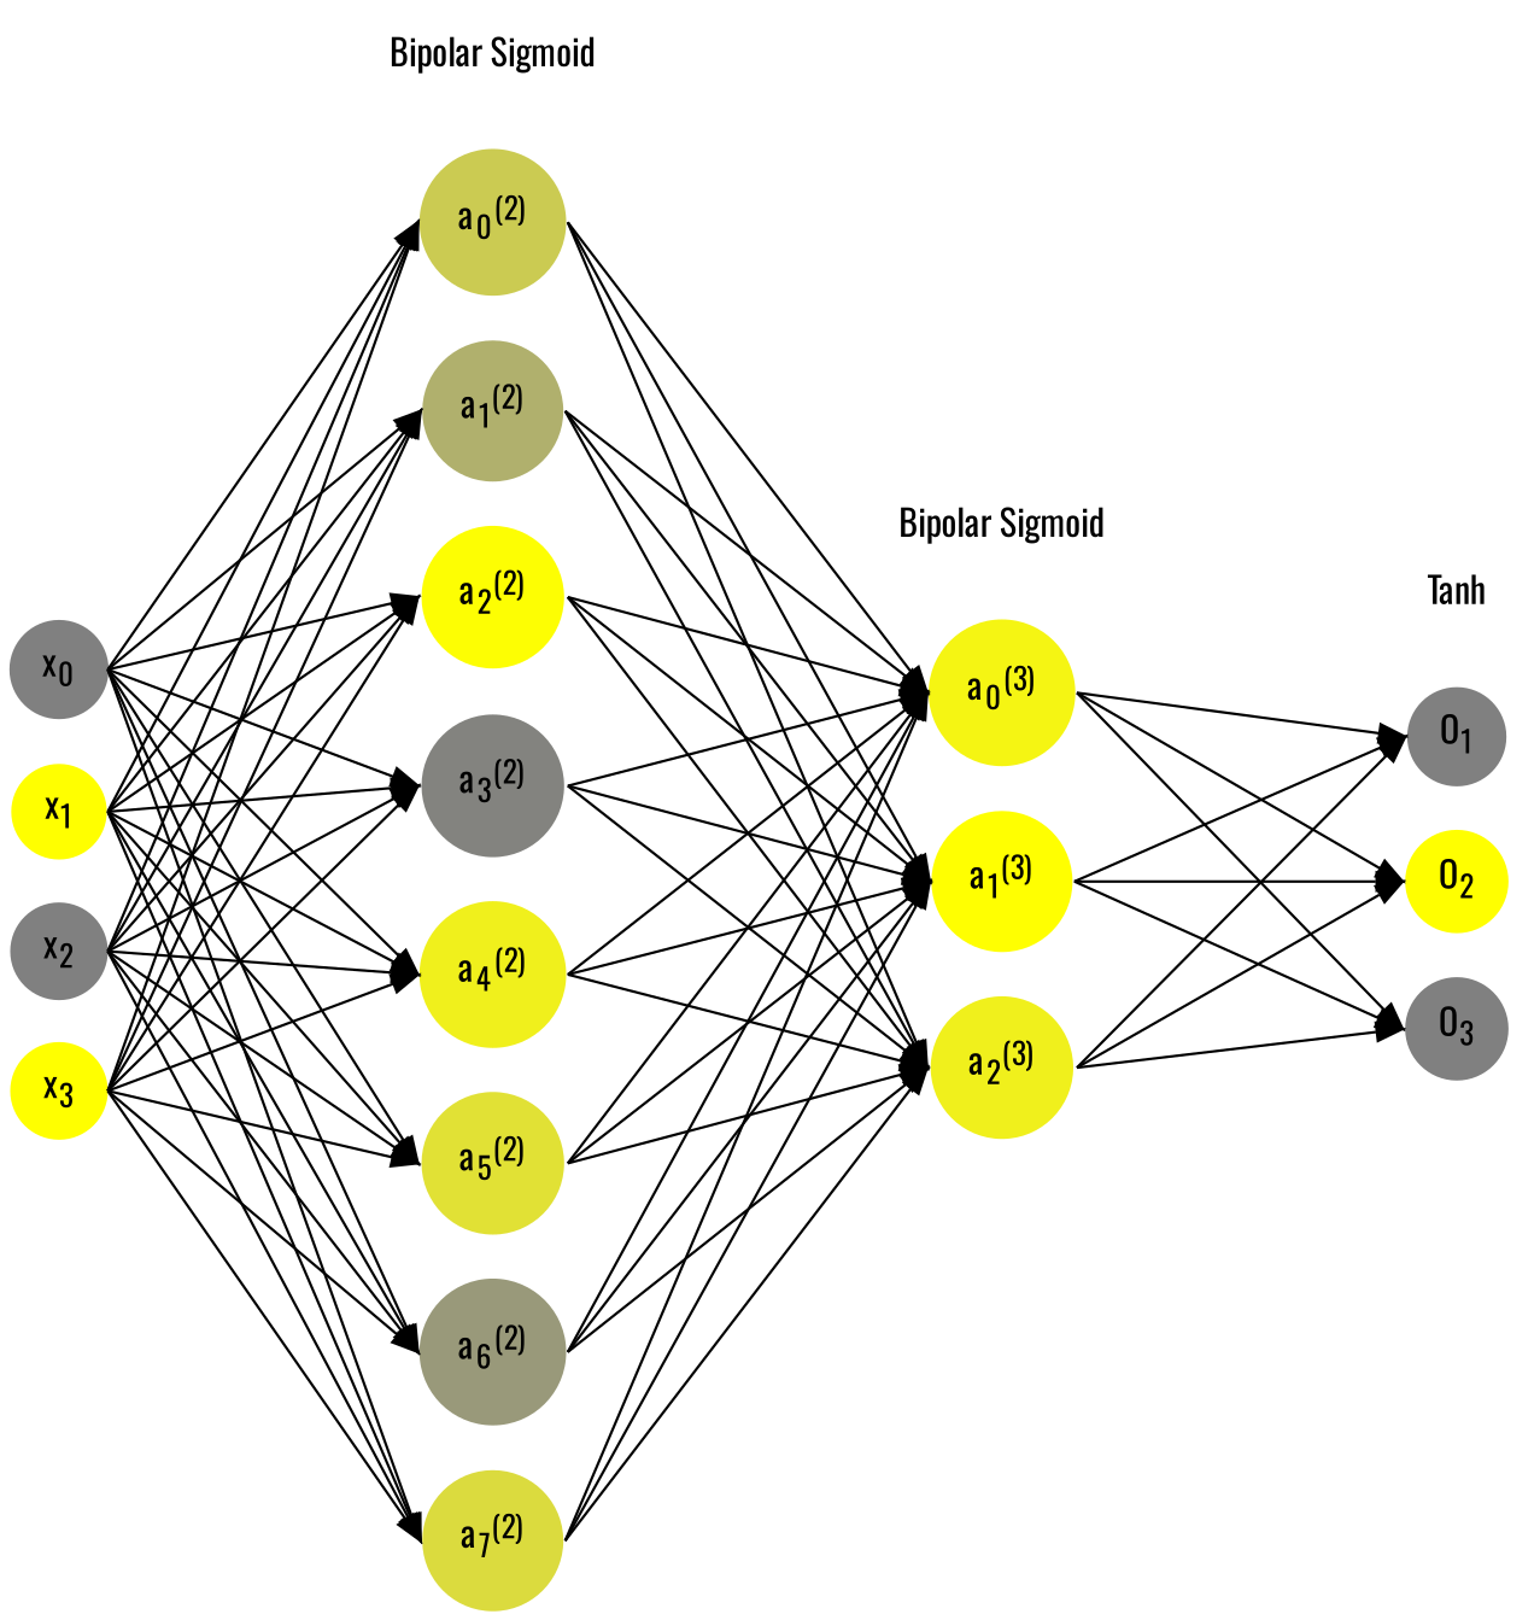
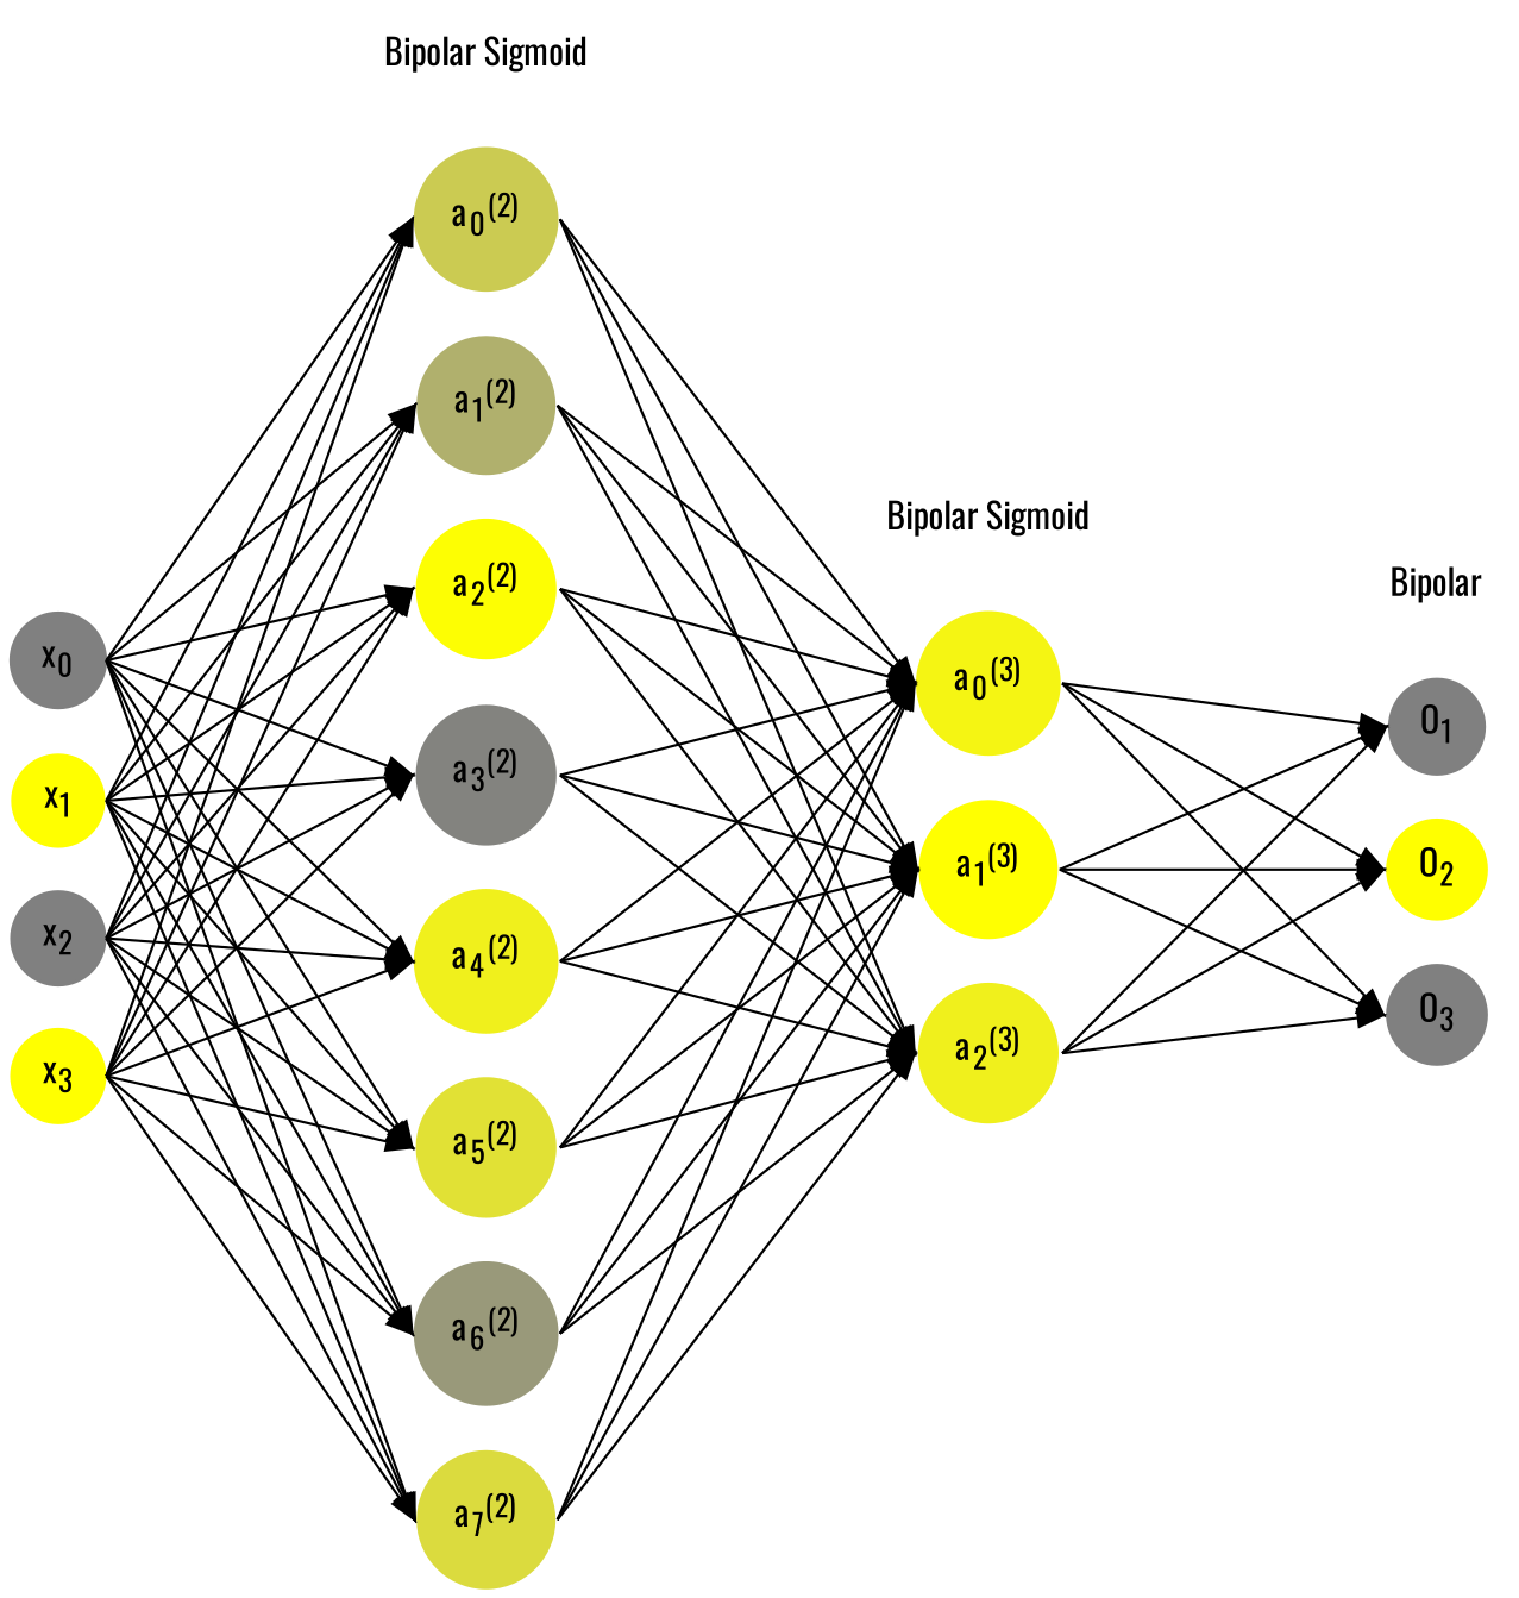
  digraph {
    rankdir=LR
    ranksep=1.4
    splines=false
    fontname=Oswald
    node [color="0.1667, 0.0, 0.5" fillcolor="0.1667, 0.0, 0.5" shape=circle style=filled fontname=Oswald]
    edge [headport=w style=solid tailport=e fontname=Oswald]
    n1 [label=<x<sub>0</sub>>]
    n2 [color="0.1667, 1.0, 1.0" fillcolor="0.1667, 1.0, 1.0" label=<x<sub>1</sub>>]
    n3 [label=<x<sub>2</sub>>]
    n4 [color="0.1667, 1.0, 1.0" fillcolor="0.1667, 1.0, 1.0" label=<x<sub>3</sub>>]
    n5 [color="0.1667, 0.592938, 0.796469" fillcolor="0.1667, 0.592938, 0.796469" label=<a<sub>0</sub><sup>(2)</sup>>]
    n6 [color="0.1667, 0.376189, 0.688095" fillcolor="0.1667, 0.376189, 0.688095" label=<a<sub>1</sub><sup>(2)</sup>>]
    n7 [color="0.1667, 0.984755, 0.992377" fillcolor="0.1667, 0.984755, 0.992377" label=<a<sub>2</sub><sup>(2)</sup>>]
    n8 [color="0.1667, 0.029344, 0.514672" fillcolor="0.1667, 0.029344, 0.514672" label=<a<sub>3</sub><sup>(2)</sup>>]
    n9 [color="0.1667, 0.882132, 0.941066" fillcolor="0.1667, 0.882132, 0.941066" label=<a<sub>4</sub><sup>(2)</sup>>]
    n10 [color="0.1667, 0.760654, 0.880327" fillcolor="0.1667, 0.760654, 0.880327" label=<a<sub>5</sub><sup>(2)</sup>>]
    n11 [color="0.1667, 0.201120, 0.600560" fillcolor="0.1667, 0.201120, 0.600560" label=<a<sub>6</sub><sup>(2)</sup>>]
    n12 [color="0.1667, 0.716580, 0.858290" fillcolor="0.1667, 0.716580, 0.858290" label=<a<sub>7</sub><sup>(2)</sup>>]
    n13 [color="0.1667, 0.921211, 0.960606" fillcolor="0.1667, 0.921211, 0.960606" label=<a<sub>0</sub><sup>(3)</sup>>]
    n14 [color="0.1667, 0.995947, 0.997974" fillcolor="0.1667, 0.995947, 0.997974" label=<a<sub>1</sub><sup>(3)</sup>>]
    n15 [color="0.1667, 0.882487, 0.941243" fillcolor="0.1667, 0.882487, 0.941243" label=<a<sub>2</sub><sup>(3)</sup>>]
    n16 [label=<O<sub>1</sub>>]
    n17 [color="0.1667, 1.0, 1.0" fillcolor="0.1667, 1.0, 1.0" label=<O<sub>2</sub>>]
    n18 [label=<O<sub>3</sub>>]
    n19 [label="Bipolar Sigmoid" shape=plaintext color="" fillcolor="" style=""]
    n20 [label="Bipolar Sigmoid" shape=plaintext color="" fillcolor="" style=""]
-   n21 [label=Tanh shape=plaintext color="" fillcolor="" style=""]
+   n21 [label=Bipolar shape=plaintext color="" fillcolor="" style=""]
    subgraph sub_1 {
      n1
    }
    subgraph sub_2 {
      n2
    }
    subgraph sub_3 {
      n3
    }
    subgraph sub_4 {
      n4
    }
    subgraph sub_5 {
      n5
    }
    subgraph sub_6 {
      n6
    }
    subgraph sub_7 {
      n7
    }
    subgraph sub_8 {
      n8
    }
    subgraph sub_9 {
      n9
    }
    subgraph sub_10 {
      n10
    }
    subgraph sub_11 {
      n11
    }
    subgraph sub_12 {
      n12
    }
    subgraph sub_13 {
      n13
    }
    subgraph sub_14 {
      n14
    }
    subgraph sub_15 {
      n15
    }
    subgraph sub_16 {
      n16
    }
    subgraph sub_17 {
      n17
    }
    subgraph sub_18 {
      n18
    }
    subgraph sub_19 {
      rank=same
      n1
      n2
      n3
      n4
    }
    subgraph sub_20 {
      rank=same
      n5
      n6
      n7
      n8
      n9
      n10
      n11
      n12
    }
    subgraph sub_21 {
      rank=same
      n13
      n14
      n15
    }
    subgraph sub_22 {
      rank=same
      n16
      n17
      n18
    }
    subgraph sub_23 {
      rank=same
      n5
      n19
    }
    subgraph sub_24 {
      rank=same
      n13
      n20
    }
    subgraph sub_25 {
      rank=same
      n16
      n21
    }
    n1 -> n2 [style=invis]
    n1 -> n5
    n1 -> n6
    n1 -> n7
    n1 -> n8
    n1 -> n9
    n1 -> n10
    n1 -> n11
    n1 -> n12
    n2 -> n3 [style=invis]
    n2 -> n5
    n2 -> n6
    n2 -> n7
    n2 -> n8
    n2 -> n9
    n2 -> n10
    n2 -> n11
    n2 -> n12
    n3 -> n4 [style=invis]
    n3 -> n5
    n3 -> n6
    n3 -> n7
    n3 -> n8
    n3 -> n9
    n3 -> n10
    n3 -> n11
    n3 -> n12
    n4 -> n5
    n4 -> n6
    n4 -> n7
    n4 -> n8
    n4 -> n9
    n4 -> n10
    n4 -> n11
    n4 -> n12
    n5 -> n6 [style=invis]
    n5 -> n13
    n5 -> n14
    n5 -> n15
    n6 -> n7 [style=invis]
    n6 -> n13
    n6 -> n14
    n6 -> n15
    n7 -> n8 [style=invis]
    n7 -> n13
    n7 -> n14
    n7 -> n15
    n8 -> n9 [style=invis]
    n8 -> n13
    n8 -> n14
    n8 -> n15
    n9 -> n10 [style=invis]
    n9 -> n13
    n9 -> n14
    n9 -> n15
    n10 -> n11 [style=invis]
    n10 -> n13
    n10 -> n14
    n10 -> n15
    n11 -> n12 [style=invis]
    n11 -> n13
    n11 -> n14
    n11 -> n15
    n12 -> n13
    n12 -> n14
    n12 -> n15
    n13 -> n14 [style=invis]
    n13 -> n16
    n13 -> n17
    n13 -> n18
    n14 -> n15 [style=invis]
    n14 -> n16
    n14 -> n17
    n14 -> n18
    n15 -> n16
    n15 -> n17
    n15 -> n18
    n16 -> n17 [style=invis]
    n17 -> n18 [style=invis]
    n19 -> n5 [style=invis]
    n20 -> n13 [style=invis]
    n21 -> n16 [style=invis]
  }
